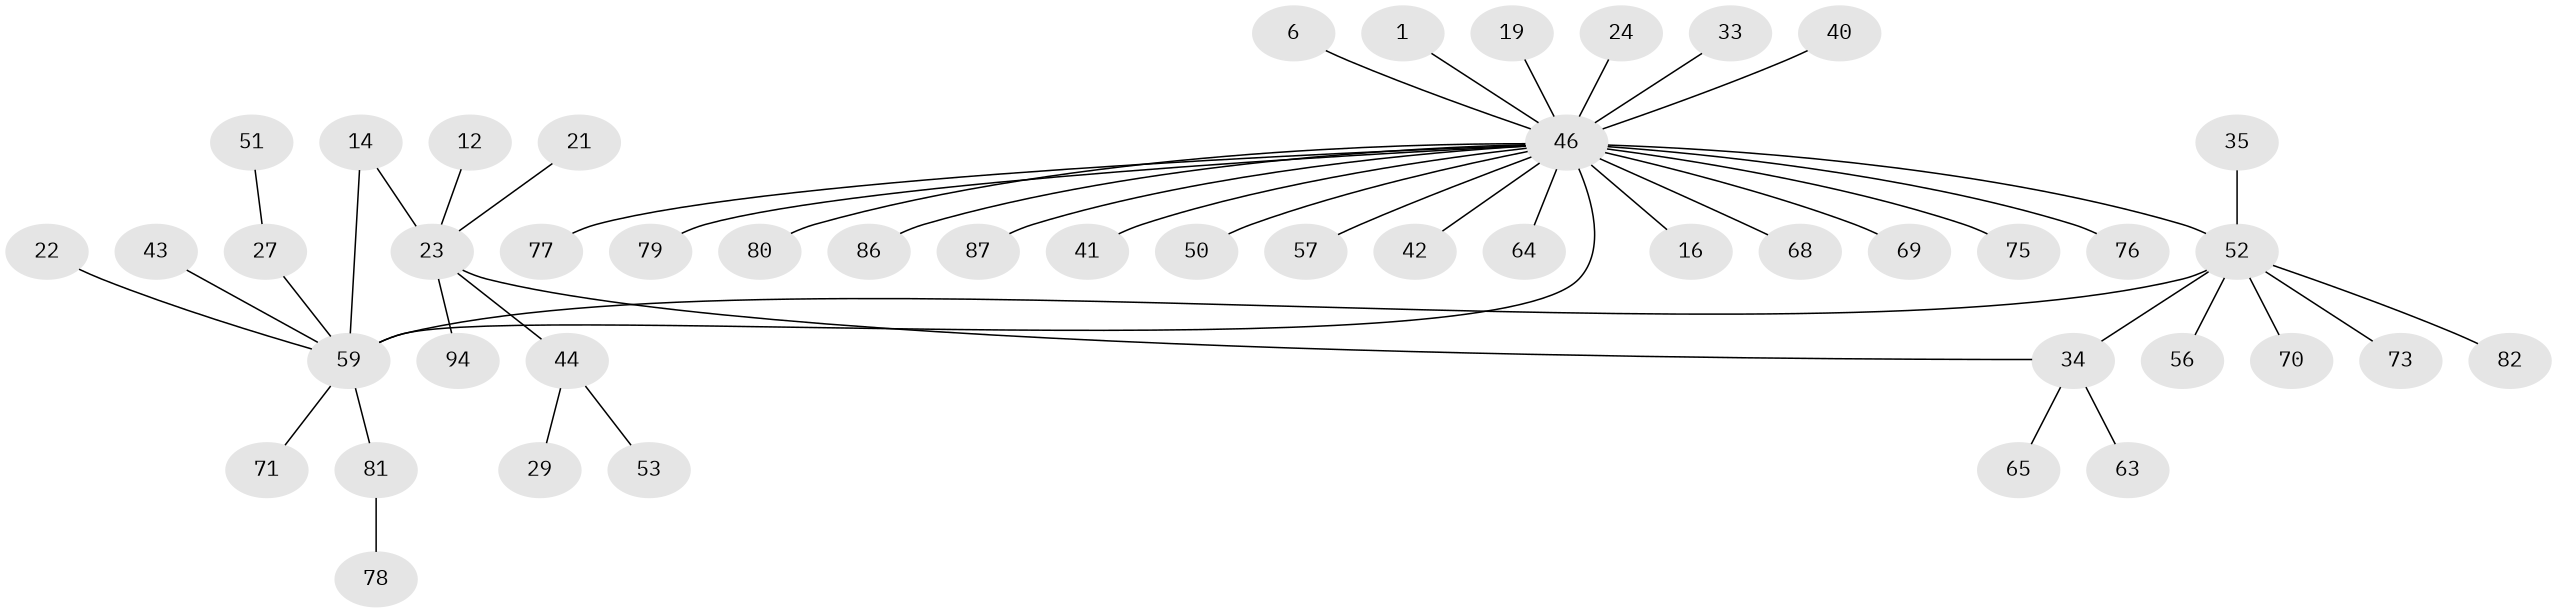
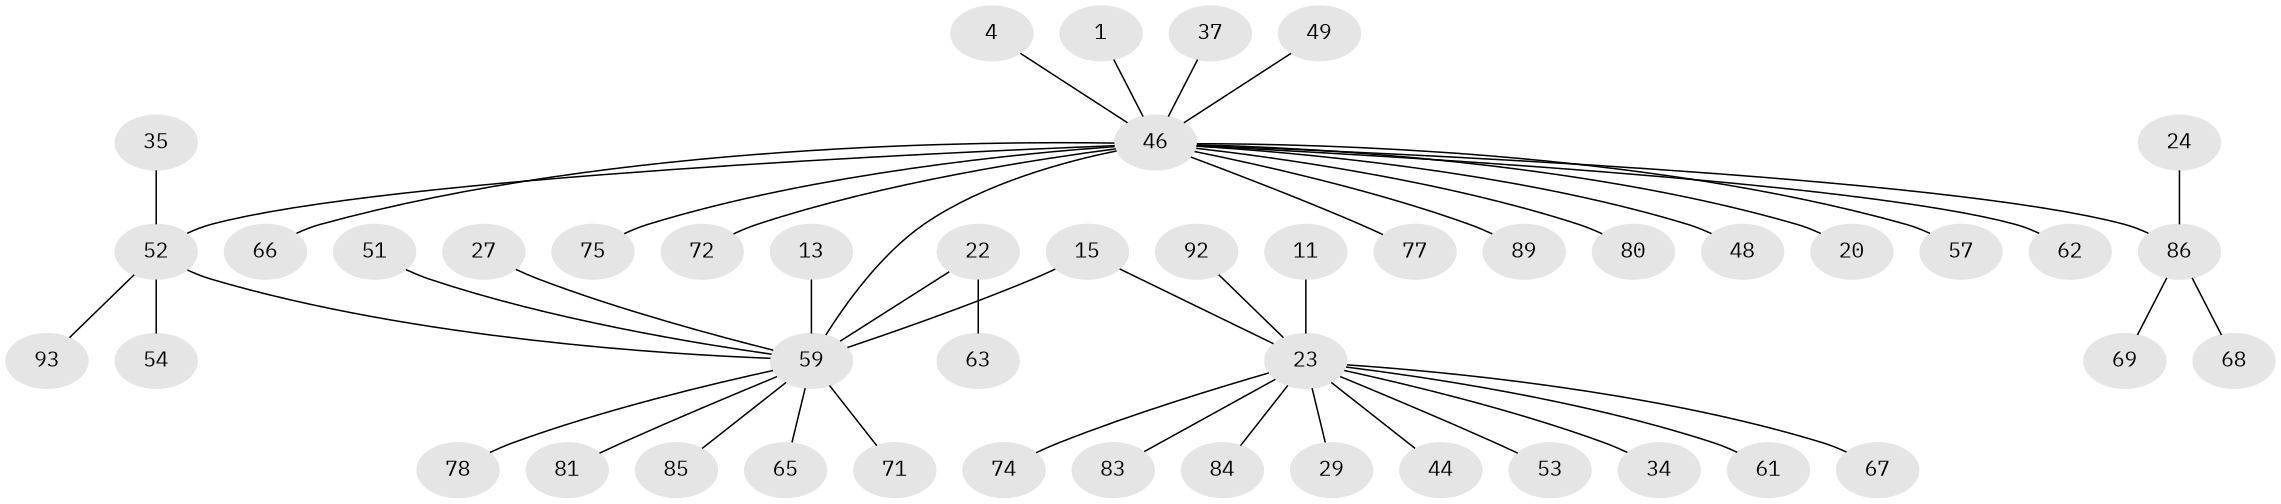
  graph {
    fontname="IBM Plex Mono"
    node [color=gray90 fontname="IBM Plex Mono" style=filled]
    edge [fontname="IBM Plex Mono"]
    46 [super="+35+1"]
    59 [super="+28+41+42+17"]
    52 [super="+30"]
-   48 [super="+32" label=41]
-   50
+   48 [super="+32"]
+   50 [label=20]
    57
-   62 [super="+15" label=42]
-   64
-   66 [label=16]
+   62 [super="+15"]
+   66
    68 [super="+2"]
    69 [super="+49"]
    75
-   76 [super="+55"]
+   76 [super="+55" label=72]
    77
-   79 [super="+47"]
+   79 [super="+47" label=89]
    80
    86
-   87 [super="+72"]
-   4 [label=6]
+   4
    n20 [label=1]
    23 [super="+3+7"]
    29
    44 [super="+34"]
    53
    n25 [label=34 super="+18+33"]
-   84 [label=94]
-   12
-   14 [super="+13"]
+   61
+   67
+   74
+   83
+   84
+   12 [label=92]
+   14 [super="+13" label=15]
    65
    71 [super="+60"]
    78
    81 [super="+36"]
-   19
-   21
+   85 [super="+38"]
+   21 [label=11]
    22
    27 [super="+26"]
    63
    24 [super="+16"]
-   37 [label=33]
-   40
-   43 [super="+39"]
-   56 [super="+31"]
-   70
-   73 [super="+25"]
-   82 [super="+58"]
+   37
+   40 [label=49]
+   43 [super="+39" label=13]
+   56 [super="+31" label=54]
+   73 [super="+25" label=93]
    n51 [label=35]
    51
    46 -- 59 [weight=4]
    46 -- 52 [weight=2]
    46 -- 48 [weight=2]
    46 -- 50
    46 -- 57
    46 -- 62
-   46 -- 64
    46 -- 66
-   46 -- 68
-   46 -- 69
+   86 -- 68
+   86 -- 69
    46 -- 75
    46 -- 76
    46 -- 77
    46 -- 79
    46 -- 80
    46 -- 86
-   46 -- 87
-   n25 -- 65
+   59 -- 65
    59 -- 71
-   81 -- 78
+   59 -- 78
    59 -- 81
+   59 -- 85
    52 -- 59
-   52 -- n25 [weight=2]
    52 -- 56 [weight=2]
-   52 -- 70
    52 -- 73
-   52 -- 82
    4 -- 46
    n20 -- 46
-   44 -- 29
+   23 -- 29
    23 -- 44
-   44 -- 53
+   23 -- 53
    23 -- n25
+   23 -- 61
+   23 -- 67
+   23 -- 74
+   23 -- 83
    23 -- 84
-   n25 -- 63
+   22 -- 63
    12 -- 23
    14 -- 59
    14 -- 23 [weight=2]
-   19 -- 46
    21 -- 23
    22 -- 59
    27 -- 59
-   24 -- 46
+   24 -- 86
    37 -- 46
    40 -- 46
    43 -- 59
    n51 -- 52
-   51 -- 27
+   51 -- 59
  }
